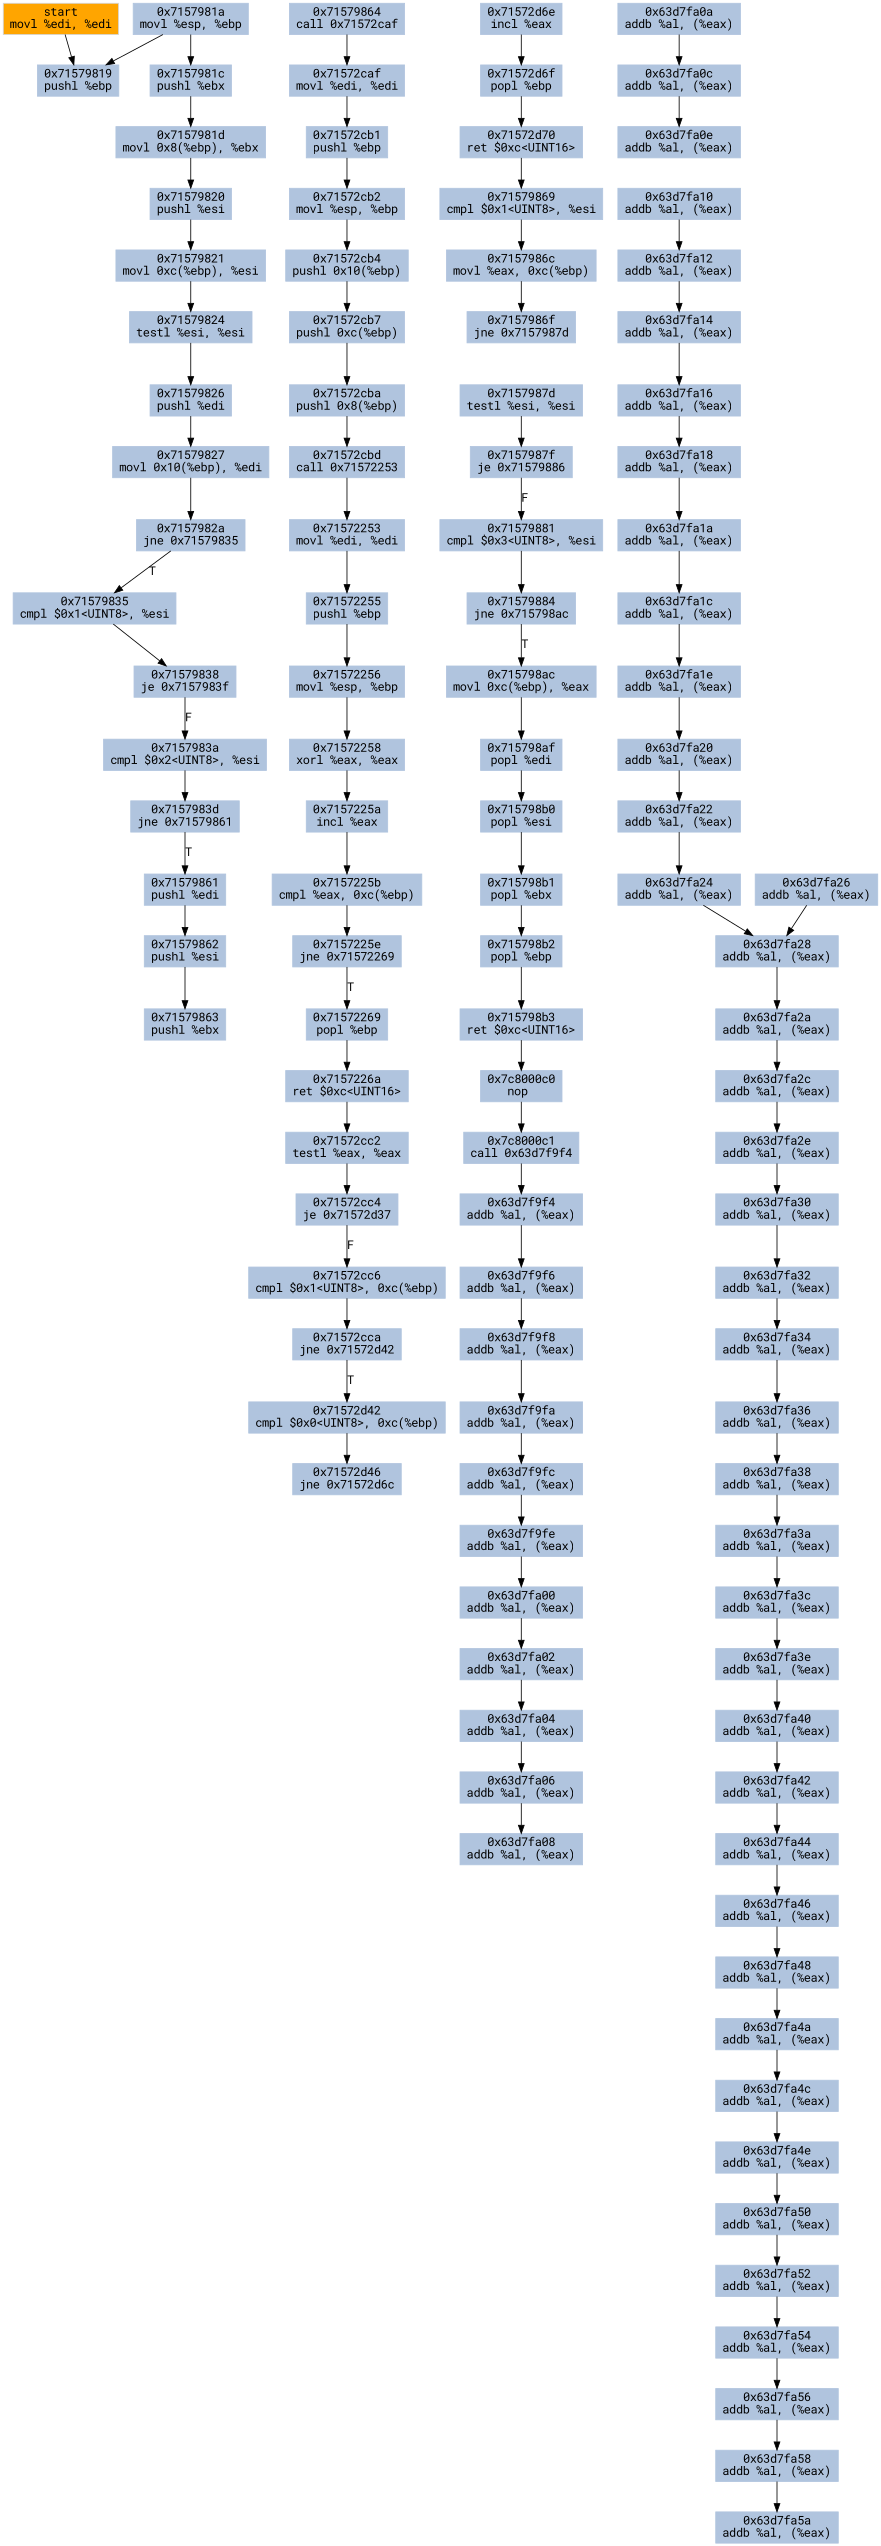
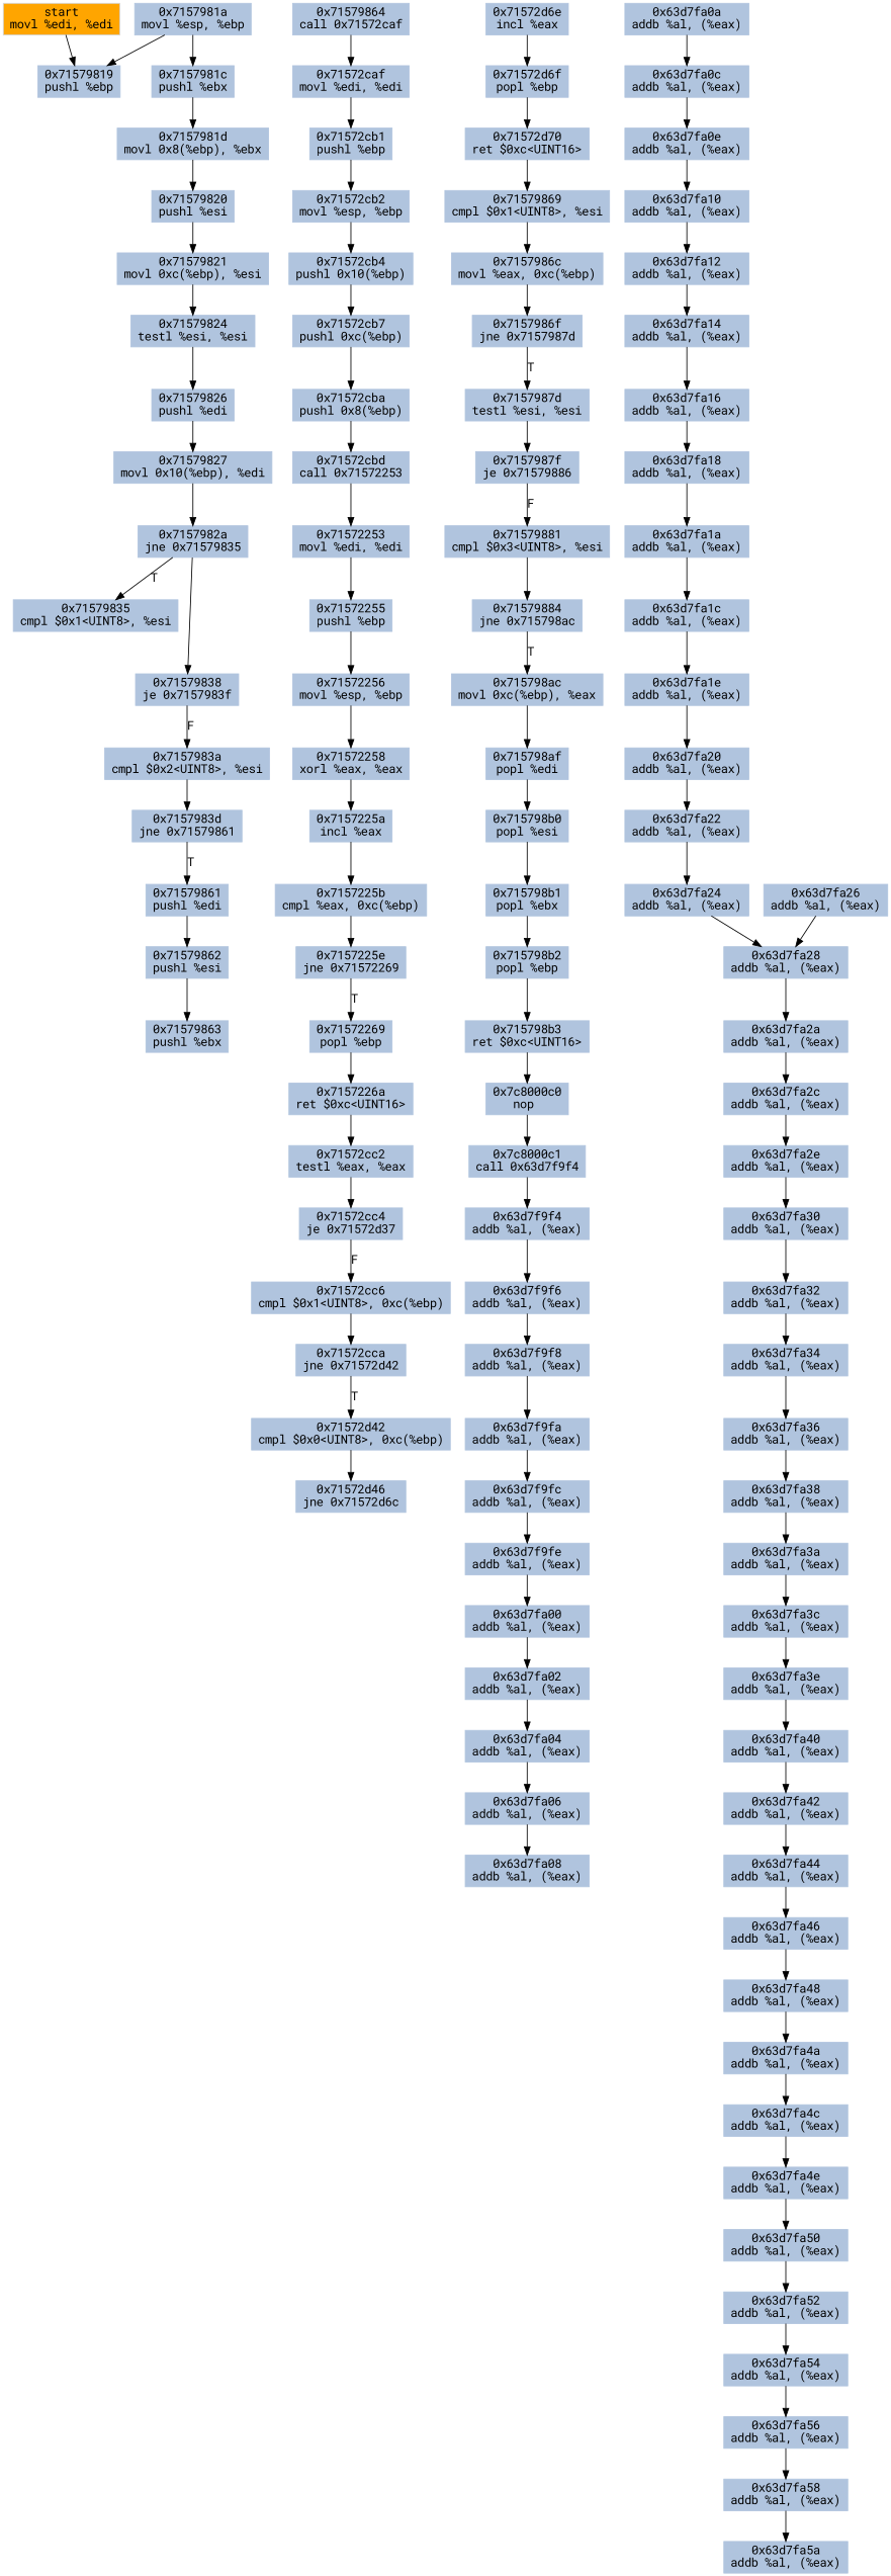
  digraph {
    fontname="Roboto Mono"
    node [color=lightsteelblue fillcolor=lightsteelblue fontname="Roboto Mono" shape=rectangle style=filled]
    edge [color="#000000" fontname="Roboto Mono"]
    n1 [color=lightgrey fillcolor=orange label="start\nmovl %edi, %edi"]
    n2 [label="0x71579819\npushl %ebp"]
    n3 [label="0x7157981a\nmovl %esp, %ebp"]
    n4 [label="0x7157981c\npushl %ebx"]
    n5 [label="0x7157981d\nmovl 0x8(%ebp), %ebx"]
    n6 [label="0x71579820\npushl %esi"]
    n7 [label="0x71579821\nmovl 0xc(%ebp), %esi"]
    n8 [label="0x71579824\ntestl %esi, %esi"]
    n9 [label="0x71579826\npushl %edi"]
    n10 [label="0x71579827\nmovl 0x10(%ebp), %edi"]
    n11 [label="0x7157982a\njne 0x71579835"]
    n12 [label="0x71579835\ncmpl $0x1<UINT8>, %esi"]
    n13 [label="0x71579838\nje 0x7157983f"]
    n14 [label="0x7157983a\ncmpl $0x2<UINT8>, %esi"]
    n15 [label="0x7157983d\njne 0x71579861"]
    n16 [label="0x71579861\npushl %edi"]
    n17 [label="0x71579862\npushl %esi"]
    n18 [label="0x71579863\npushl %ebx"]
    n19 [label="0x71579864\ncall 0x71572caf"]
    n20 [label="0x71572caf\nmovl %edi, %edi"]
    n21 [label="0x71572cb1\npushl %ebp"]
    n22 [label="0x71572cb2\nmovl %esp, %ebp"]
    n23 [label="0x71572cb4\npushl 0x10(%ebp)"]
    n24 [label="0x71572cb7\npushl 0xc(%ebp)"]
    n25 [label="0x71572cba\npushl 0x8(%ebp)"]
    n26 [label="0x71572cbd\ncall 0x71572253"]
    n27 [label="0x71572253\nmovl %edi, %edi"]
    n28 [label="0x71572255\npushl %ebp"]
    n29 [label="0x71572256\nmovl %esp, %ebp"]
    n30 [label="0x71572258\nxorl %eax, %eax"]
    n31 [label="0x7157225a\nincl %eax"]
    n32 [label="0x7157225b\ncmpl %eax, 0xc(%ebp)"]
    n33 [label="0x7157225e\njne 0x71572269"]
    n34 [label="0x71572269\npopl %ebp"]
    n35 [label="0x7157226a\nret $0xc<UINT16>"]
    n36 [label="0x71572cc2\ntestl %eax, %eax"]
    n37 [label="0x71572cc4\nje 0x71572d37"]
    n38 [label="0x71572cc6\ncmpl $0x1<UINT8>, 0xc(%ebp)"]
    n39 [label="0x71572cca\njne 0x71572d42"]
    n40 [label="0x71572d42\ncmpl $0x0<UINT8>, 0xc(%ebp)"]
    n41 [label="0x71572d46\njne 0x71572d6c"]
    n42 [label="0x71572d6e\nincl %eax"]
    n43 [label="0x71572d6f\npopl %ebp"]
    n44 [label="0x71572d70\nret $0xc<UINT16>"]
    n45 [label="0x71579869\ncmpl $0x1<UINT8>, %esi"]
    n46 [label="0x7157986c\nmovl %eax, 0xc(%ebp)"]
    n47 [label="0x7157986f\njne 0x7157987d"]
    n48 [label="0x7157987d\ntestl %esi, %esi"]
    n49 [label="0x7157987f\nje 0x71579886"]
    n50 [label="0x71579881\ncmpl $0x3<UINT8>, %esi"]
    n51 [label="0x71579884\njne 0x715798ac"]
    n52 [label="0x715798ac\nmovl 0xc(%ebp), %eax"]
    n53 [label="0x715798af\npopl %edi"]
    n54 [label="0x715798b0\npopl %esi"]
    n55 [label="0x715798b1\npopl %ebx"]
    n56 [label="0x715798b2\npopl %ebp"]
    n57 [label="0x715798b3\nret $0xc<UINT16>"]
    n58 [label="0x7c8000c0\nnop "]
    n59 [label="0x7c8000c1\ncall 0x63d7f9f4"]
    n60 [label="0x63d7f9f4\naddb %al, (%eax)"]
    n61 [label="0x63d7f9f6\naddb %al, (%eax)"]
    n62 [label="0x63d7f9f8\naddb %al, (%eax)"]
    n63 [label="0x63d7f9fa\naddb %al, (%eax)"]
    n64 [label="0x63d7f9fc\naddb %al, (%eax)"]
    n65 [label="0x63d7f9fe\naddb %al, (%eax)"]
    n66 [label="0x63d7fa00\naddb %al, (%eax)"]
    n67 [label="0x63d7fa02\naddb %al, (%eax)"]
    n68 [label="0x63d7fa04\naddb %al, (%eax)"]
    n69 [label="0x63d7fa06\naddb %al, (%eax)"]
    n70 [label="0x63d7fa08\naddb %al, (%eax)"]
    n71 [label="0x63d7fa0a\naddb %al, (%eax)"]
    n72 [label="0x63d7fa0c\naddb %al, (%eax)"]
    n73 [label="0x63d7fa0e\naddb %al, (%eax)"]
    n74 [label="0x63d7fa10\naddb %al, (%eax)"]
    n75 [label="0x63d7fa12\naddb %al, (%eax)"]
    n76 [label="0x63d7fa14\naddb %al, (%eax)"]
    n77 [label="0x63d7fa16\naddb %al, (%eax)"]
    n78 [label="0x63d7fa18\naddb %al, (%eax)"]
    n79 [label="0x63d7fa1a\naddb %al, (%eax)"]
    n80 [label="0x63d7fa1c\naddb %al, (%eax)"]
    n81 [label="0x63d7fa1e\naddb %al, (%eax)"]
    n82 [label="0x63d7fa20\naddb %al, (%eax)"]
    n83 [label="0x63d7fa22\naddb %al, (%eax)"]
    n84 [label="0x63d7fa24\naddb %al, (%eax)"]
    n85 [label="0x63d7fa28\naddb %al, (%eax)"]
    n86 [label="0x63d7fa26\naddb %al, (%eax)"]
    n87 [label="0x63d7fa2a\naddb %al, (%eax)"]
    n88 [label="0x63d7fa2c\naddb %al, (%eax)"]
    n89 [label="0x63d7fa2e\naddb %al, (%eax)"]
    n90 [label="0x63d7fa30\naddb %al, (%eax)"]
    n91 [label="0x63d7fa32\naddb %al, (%eax)"]
    n92 [label="0x63d7fa34\naddb %al, (%eax)"]
    n93 [label="0x63d7fa36\naddb %al, (%eax)"]
    n94 [label="0x63d7fa38\naddb %al, (%eax)"]
    n95 [label="0x63d7fa3a\naddb %al, (%eax)"]
    n96 [label="0x63d7fa3c\naddb %al, (%eax)"]
    n97 [label="0x63d7fa3e\naddb %al, (%eax)"]
    n98 [label="0x63d7fa40\naddb %al, (%eax)"]
    n99 [label="0x63d7fa42\naddb %al, (%eax)"]
    n100 [label="0x63d7fa44\naddb %al, (%eax)"]
    n101 [label="0x63d7fa46\naddb %al, (%eax)"]
    n102 [label="0x63d7fa48\naddb %al, (%eax)"]
    n103 [label="0x63d7fa4a\naddb %al, (%eax)"]
    n104 [label="0x63d7fa4c\naddb %al, (%eax)"]
    n105 [label="0x63d7fa4e\naddb %al, (%eax)"]
    n106 [label="0x63d7fa50\naddb %al, (%eax)"]
    n107 [label="0x63d7fa52\naddb %al, (%eax)"]
    n108 [label="0x63d7fa54\naddb %al, (%eax)"]
    n109 [label="0x63d7fa56\naddb %al, (%eax)"]
    n110 [label="0x63d7fa58\naddb %al, (%eax)"]
    n111 [label="0x63d7fa5a\naddb %al, (%eax)"]
    n1 -> n2
    n3 -> n2
    n3 -> n4
    n4 -> n5
    n5 -> n6
    n6 -> n7
    n7 -> n8
    n8 -> n9
    n9 -> n10
    n10 -> n11
    n11 -> n12 [label=T]
-   n12 -> n13
+   n11 -> n13
    n13 -> n14 [label=F]
    n14 -> n15
    n15 -> n16 [label=T]
    n16 -> n17
    n17 -> n18
    n19 -> n20
    n20 -> n21
    n21 -> n22
    n22 -> n23
    n23 -> n24
    n24 -> n25
    n25 -> n26
    n26 -> n27
    n27 -> n28
    n28 -> n29
    n29 -> n30
    n30 -> n31
    n31 -> n32
    n32 -> n33
    n33 -> n34 [label=T]
    n34 -> n35
    n35 -> n36
    n36 -> n37
    n37 -> n38 [label=F]
    n38 -> n39
    n39 -> n40 [label=T]
    n40 -> n41
    n42 -> n43
    n43 -> n44
    n44 -> n45
    n45 -> n46
    n46 -> n47
+   n47 -> n48 [label=T]
    n48 -> n49
    n49 -> n50 [label=F]
    n50 -> n51
    n51 -> n52 [label=T]
    n52 -> n53
    n53 -> n54
    n54 -> n55
    n55 -> n56
    n56 -> n57
    n57 -> n58
    n58 -> n59
    n59 -> n60
    n60 -> n61
    n61 -> n62
    n62 -> n63
    n63 -> n64
    n64 -> n65
    n65 -> n66
    n66 -> n67
    n67 -> n68
    n68 -> n69
    n69 -> n70
    n71 -> n72
    n72 -> n73
+   n73 -> n74
    n74 -> n75
    n75 -> n76
    n76 -> n77
    n77 -> n78
    n78 -> n79
    n79 -> n80
    n80 -> n81
    n81 -> n82
    n82 -> n83
    n83 -> n84
    n84 -> n85
    n85 -> n87
    n86 -> n85
    n87 -> n88
    n88 -> n89
    n89 -> n90
    n90 -> n91
    n91 -> n92
    n92 -> n93
    n93 -> n94
    n94 -> n95
    n95 -> n96
    n96 -> n97
    n97 -> n98
    n98 -> n99
    n99 -> n100
    n100 -> n101
    n101 -> n102
    n102 -> n103
    n103 -> n104
    n104 -> n105
    n105 -> n106
    n106 -> n107
    n107 -> n108
    n108 -> n109
    n109 -> n110
    n110 -> n111
  }
